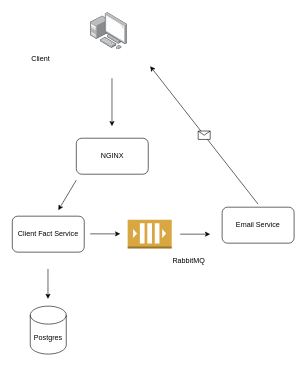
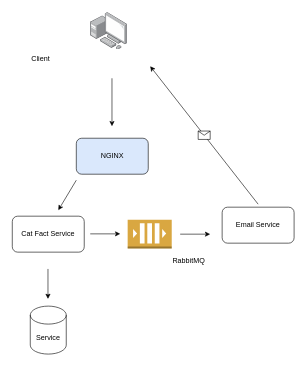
  <mxCell id="0" />
  <mxCell id="1" parent="0" />
  <mxCell id="2" value="" style="image;points=[];aspect=fixed;html=1;align=center;shadow=0;dashed=0;image=img/lib/allied_telesis/computer_and_terminals/Personal_Computer_with_Server.svg;" vertex="1" parent="1"><mxGeometry x="150" y="20" width="62.4" height="62.4" as="geometry" /></mxCell>
  <mxCell id="3" value="&lt;div&gt;Client&lt;/div&gt;" style="text;html=1;align=center;verticalAlign=middle;resizable=0;points=[];autosize=1;strokeColor=none;fillColor=none;" vertex="1" parent="1"><mxGeometry x="41.75" y="82.4" width="50" height="30" as="geometry" /></mxCell>
  <mxCell id="4" value="" style="endArrow=classic;html=1;rounded=0;" edge="1" parent="1"><mxGeometry width="50" height="50" relative="1" as="geometry"><mxPoint x="186.25" y="130" as="sourcePoint" /><mxPoint x="186.25" y="210" as="targetPoint" /></mxGeometry></mxCell>
- <mxCell id="5" value="NGINX" style="rounded=1;whiteSpace=wrap;html=1;" vertex="1" parent="1"><mxGeometry x="126.75" y="230" width="120" height="60" as="geometry" /></mxCell>
+ <mxCell id="5" value="NGINX" style="rounded=1;whiteSpace=wrap;html=1;fillColor=#dae8fc;" vertex="1" parent="1"><mxGeometry x="126.75" y="230" width="120" height="60" as="geometry" /></mxCell>
  <mxCell id="6" value="" style="endArrow=classic;html=1;rounded=0;" edge="1" parent="1"><mxGeometry width="50" height="50" relative="1" as="geometry"><mxPoint x="126.75" y="300" as="sourcePoint" /><mxPoint x="96.75" y="350" as="targetPoint" /></mxGeometry></mxCell>
- <mxCell id="7" value="Client Fact Service" style="rounded=1;whiteSpace=wrap;html=1;" vertex="1" parent="1"><mxGeometry x="20" y="360" width="120" height="60" as="geometry" /></mxCell>
+ <mxCell id="7" value="Cat Fact Service" style="rounded=1;whiteSpace=wrap;html=1;" vertex="1" parent="1"><mxGeometry x="20" y="360" width="120" height="60" as="geometry" /></mxCell>
  <mxCell id="8" value="" style="endArrow=classic;html=1;rounded=0;" edge="1" parent="1"><mxGeometry width="50" height="50" relative="1" as="geometry"><mxPoint x="79.5" y="448" as="sourcePoint" /><mxPoint x="79.5" y="498" as="targetPoint" /></mxGeometry></mxCell>
- <mxCell id="9" value="Postgres" style="shape=cylinder3;whiteSpace=wrap;html=1;boundedLbl=1;backgroundOutline=1;size=15;" vertex="1" parent="1"><mxGeometry x="50" y="510" width="60" height="80" as="geometry" /></mxCell>
+ <mxCell id="9" value="Service" style="shape=cylinder3;whiteSpace=wrap;html=1;boundedLbl=1;backgroundOutline=1;size=15;" vertex="1" parent="1"><mxGeometry x="50" y="510" width="60" height="80" as="geometry" /></mxCell>
  <mxCell id="10" value="" style="endArrow=classic;html=1;rounded=0;" edge="1" parent="1"><mxGeometry width="50" height="50" relative="1" as="geometry"><mxPoint x="150" y="389.5" as="sourcePoint" /><mxPoint x="200" y="389.5" as="targetPoint" /></mxGeometry></mxCell>
  <mxCell id="11" value="" style="outlineConnect=0;dashed=0;verticalLabelPosition=bottom;verticalAlign=top;align=center;html=1;shape=mxgraph.aws3.queue;fillColor=#D9A741;gradientColor=none;" vertex="1" parent="1"><mxGeometry x="212.4" y="366" width="73.5" height="48" as="geometry" /></mxCell>
  <mxCell id="12" value="RabbitMQ" style="text;html=1;align=center;verticalAlign=middle;resizable=0;points=[];autosize=1;strokeColor=none;fillColor=none;" vertex="1" parent="1"><mxGeometry x="274.15" y="420" width="80" height="30" as="geometry" /></mxCell>
  <mxCell id="13" value="" style="endArrow=classic;html=1;rounded=0;" edge="1" parent="1"><mxGeometry width="50" height="50" relative="1" as="geometry"><mxPoint x="300" y="390" as="sourcePoint" /><mxPoint x="350" y="390" as="targetPoint" /></mxGeometry></mxCell>
  <mxCell id="14" value="Email Service" style="rounded=1;whiteSpace=wrap;html=1;" vertex="1" parent="1"><mxGeometry x="370" y="345" width="120" height="60" as="geometry" /></mxCell>
  <mxCell id="15" value="" style="endArrow=classic;html=1;rounded=0;" edge="1" parent="1"><mxGeometry relative="1" as="geometry"><mxPoint x="430" y="340" as="sourcePoint" /><mxPoint x="250" y="110" as="targetPoint" /></mxGeometry></mxCell>
  <mxCell id="16" value="" style="shape=message;html=1;outlineConnect=0;" vertex="1" parent="15"><mxGeometry width="20" height="14" relative="1" as="geometry"><mxPoint x="-10" y="-7" as="offset" /></mxGeometry></mxCell>
